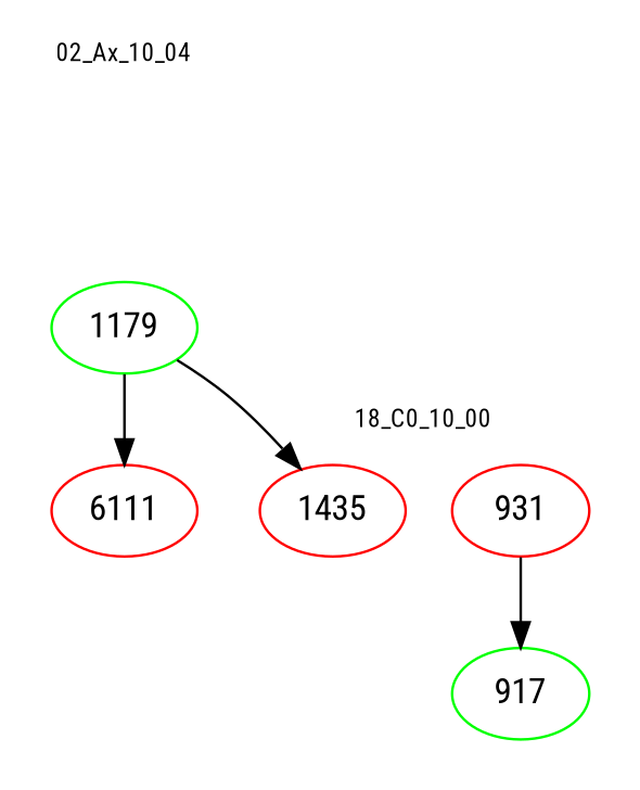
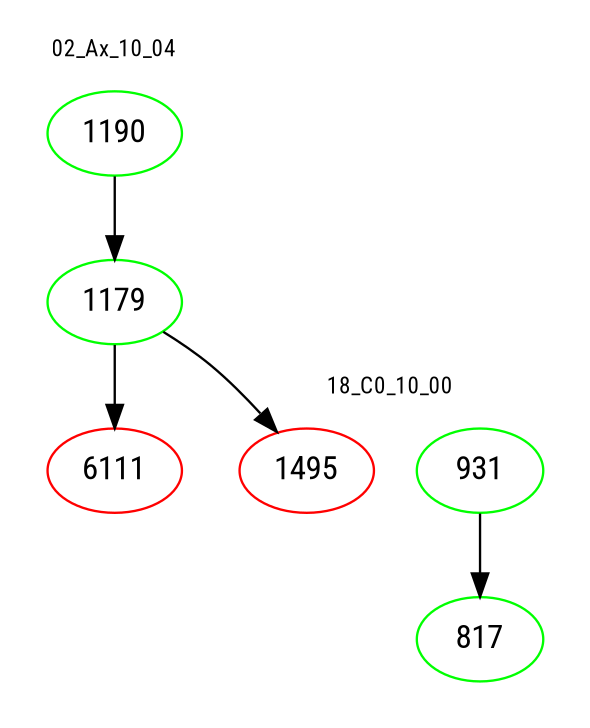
  digraph {
    fontname="Roboto Condensed"
    node [color=green fontname="Roboto Condensed"]
    edge [color=black fontname="Roboto Condensed"]
+   n1 [label=1190]
    n2 [label=1179]
    n3 [color=red label=6111]
-   n4 [color=red label=931]
-   n5 [label=917]
-   n6 [color=red label=1435]
+   n4 [label=931]
+   n5 [label=817]
+   n6 [color=red label=1495]
    subgraph cluster_1 {
      color=white
      fontsize=10
      label="02_Ax_10_04"
+     n1
      n2
      n3
    }
    subgraph cluster_2 {
      color=white
      fontsize=10
      label="18_C0_10_00"
      n4
      n5
      n6
    }
+   n1 -> n2
    n2 -> n3
    n2 -> n6
    n4 -> n5
  }
